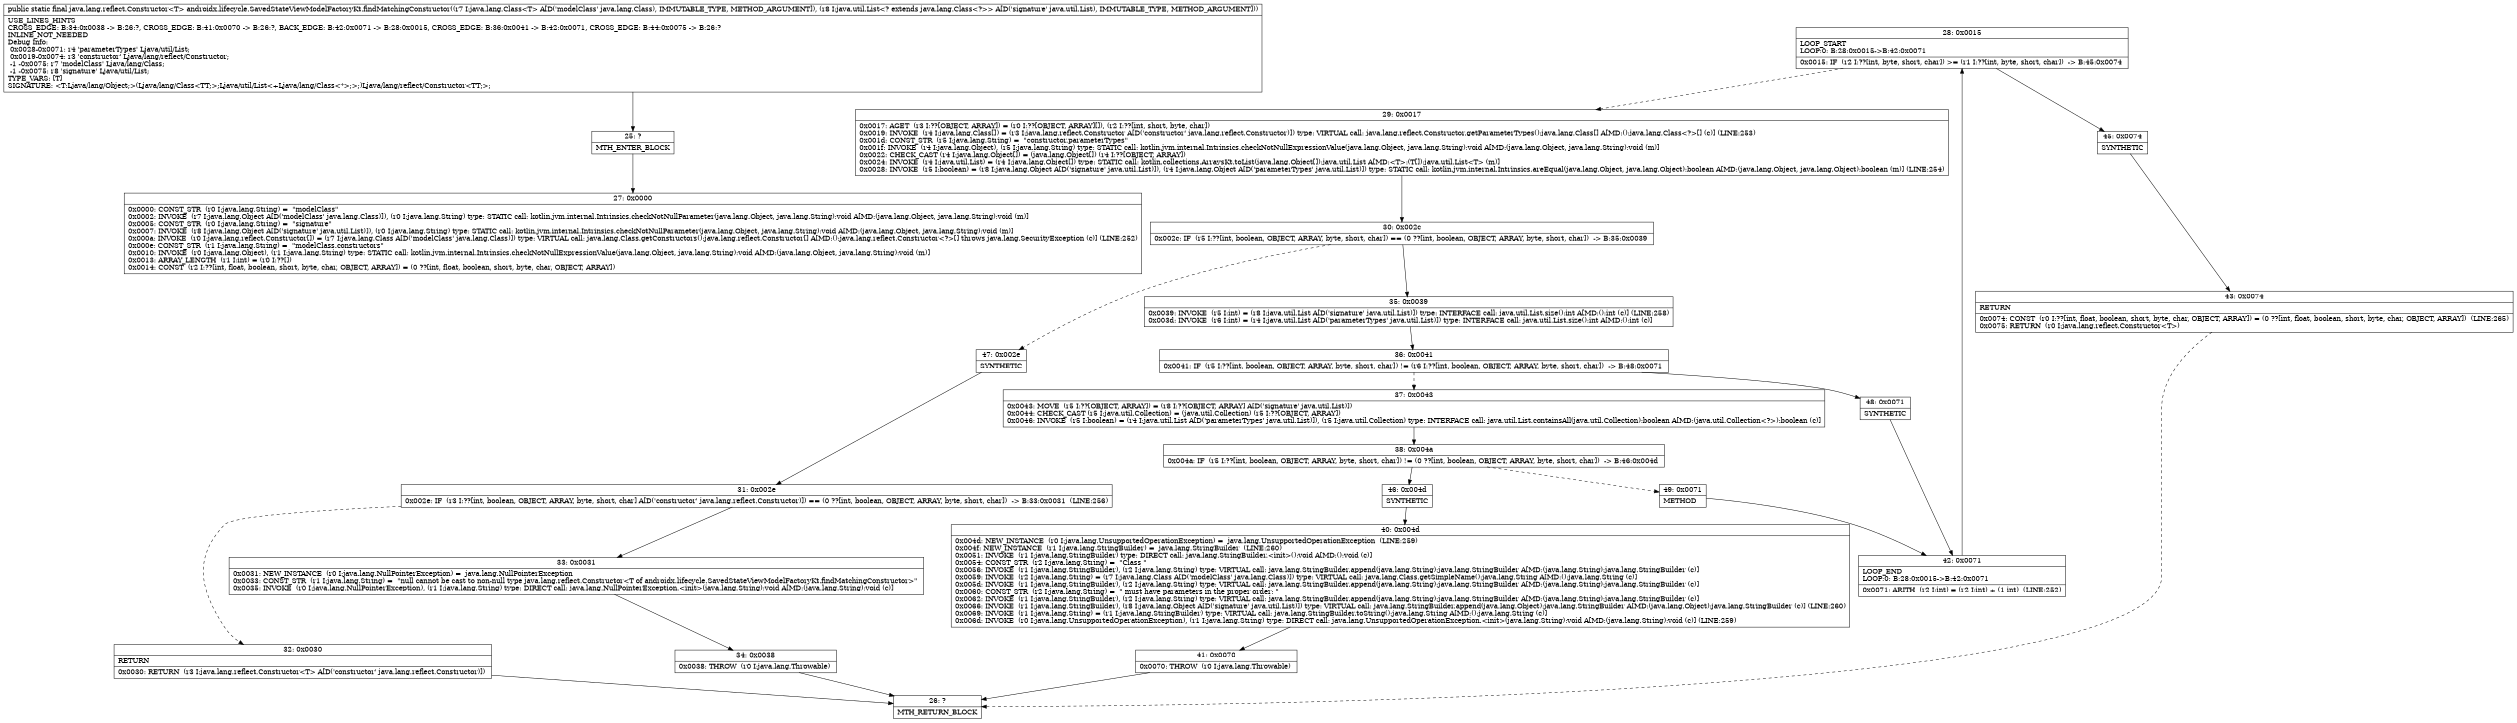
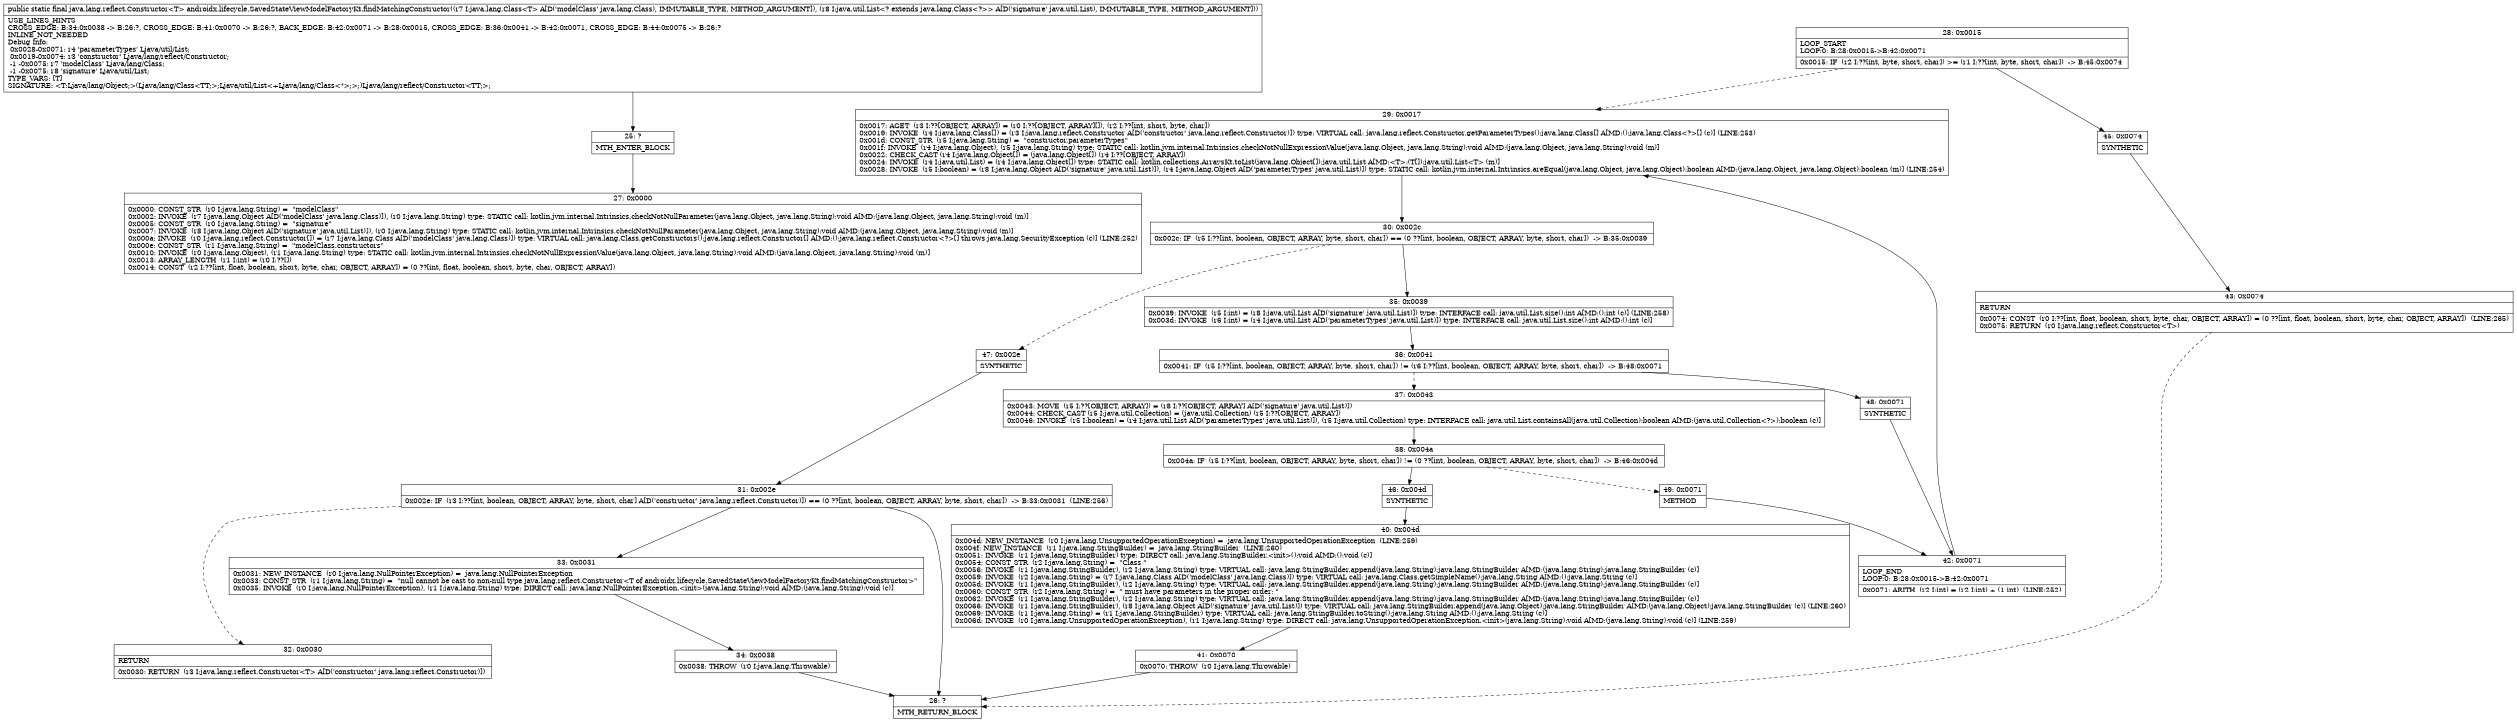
  digraph {
    node [shape=record]
    n1 [label="{25\:\ ?|MTH_ENTER_BLOCK\l}"]
    n2 [label="{27\:\ 0x0000|0x0000: CONST_STR  (r0 I:java.lang.String) =  \"modelClass\" \l0x0002: INVOKE  (r7 I:java.lang.Object A[D('modelClass' java.lang.Class)]), (r0 I:java.lang.String) type: STATIC call: kotlin.jvm.internal.Intrinsics.checkNotNullParameter(java.lang.Object, java.lang.String):void A[MD:(java.lang.Object, java.lang.String):void (m)]\l0x0005: CONST_STR  (r0 I:java.lang.String) =  \"signature\" \l0x0007: INVOKE  (r8 I:java.lang.Object A[D('signature' java.util.List)]), (r0 I:java.lang.String) type: STATIC call: kotlin.jvm.internal.Intrinsics.checkNotNullParameter(java.lang.Object, java.lang.String):void A[MD:(java.lang.Object, java.lang.String):void (m)]\l0x000a: INVOKE  (r0 I:java.lang.reflect.Constructor[]) = (r7 I:java.lang.Class A[D('modelClass' java.lang.Class)]) type: VIRTUAL call: java.lang.Class.getConstructors():java.lang.reflect.Constructor[] A[MD:():java.lang.reflect.Constructor\<?\>[] throws java.lang.SecurityException (c)] (LINE:252)\l0x000e: CONST_STR  (r1 I:java.lang.String) =  \"modelClass.constructors\" \l0x0010: INVOKE  (r0 I:java.lang.Object), (r1 I:java.lang.String) type: STATIC call: kotlin.jvm.internal.Intrinsics.checkNotNullExpressionValue(java.lang.Object, java.lang.String):void A[MD:(java.lang.Object, java.lang.String):void (m)]\l0x0013: ARRAY_LENGTH  (r1 I:int) = (r0 I:??[]) \l0x0014: CONST  (r2 I:??[int, float, boolean, short, byte, char, OBJECT, ARRAY]) = (0 ??[int, float, boolean, short, byte, char, OBJECT, ARRAY]) \l}"]
    n3 [label="{28\:\ 0x0015|LOOP_START\lLOOP:0: B:28:0x0015\-\>B:42:0x0071\l|0x0015: IF  (r2 I:??[int, byte, short, char]) \>= (r1 I:??[int, byte, short, char])  \-\> B:45:0x0074 \l}"]
    n4 [label="{29\:\ 0x0017|0x0017: AGET  (r3 I:??[OBJECT, ARRAY]) = (r0 I:??[OBJECT, ARRAY][]), (r2 I:??[int, short, byte, char]) \l0x0019: INVOKE  (r4 I:java.lang.Class[]) = (r3 I:java.lang.reflect.Constructor A[D('constructor' java.lang.reflect.Constructor)]) type: VIRTUAL call: java.lang.reflect.Constructor.getParameterTypes():java.lang.Class[] A[MD:():java.lang.Class\<?\>[] (c)] (LINE:253)\l0x001d: CONST_STR  (r5 I:java.lang.String) =  \"constructor.parameterTypes\" \l0x001f: INVOKE  (r4 I:java.lang.Object), (r5 I:java.lang.String) type: STATIC call: kotlin.jvm.internal.Intrinsics.checkNotNullExpressionValue(java.lang.Object, java.lang.String):void A[MD:(java.lang.Object, java.lang.String):void (m)]\l0x0022: CHECK_CAST (r4 I:java.lang.Object[]) = (java.lang.Object[]) (r4 I:??[OBJECT, ARRAY]) \l0x0024: INVOKE  (r4 I:java.util.List) = (r4 I:java.lang.Object[]) type: STATIC call: kotlin.collections.ArraysKt.toList(java.lang.Object[]):java.util.List A[MD:\<T\>:(T[]):java.util.List\<T\> (m)]\l0x0028: INVOKE  (r5 I:boolean) = (r8 I:java.lang.Object A[D('signature' java.util.List)]), (r4 I:java.lang.Object A[D('parameterTypes' java.util.List)]) type: STATIC call: kotlin.jvm.internal.Intrinsics.areEqual(java.lang.Object, java.lang.Object):boolean A[MD:(java.lang.Object, java.lang.Object):boolean (m)] (LINE:254)\l}"]
    n5 [label="{45\:\ 0x0074|SYNTHETIC\l}"]
    n6 [label="{30\:\ 0x002c|0x002c: IF  (r5 I:??[int, boolean, OBJECT, ARRAY, byte, short, char]) == (0 ??[int, boolean, OBJECT, ARRAY, byte, short, char])  \-\> B:35:0x0039 \l}"]
    n7 [label="{43\:\ 0x0074|RETURN\l|0x0074: CONST  (r0 I:??[int, float, boolean, short, byte, char, OBJECT, ARRAY]) = (0 ??[int, float, boolean, short, byte, char, OBJECT, ARRAY])  (LINE:265)\l0x0075: RETURN  (r0 I:java.lang.reflect.Constructor\<T\>) \l}"]
    n8 [label="{35\:\ 0x0039|0x0039: INVOKE  (r5 I:int) = (r8 I:java.util.List A[D('signature' java.util.List)]) type: INTERFACE call: java.util.List.size():int A[MD:():int (c)] (LINE:258)\l0x003d: INVOKE  (r6 I:int) = (r4 I:java.util.List A[D('parameterTypes' java.util.List)]) type: INTERFACE call: java.util.List.size():int A[MD:():int (c)]\l}"]
    n9 [label="{47\:\ 0x002e|SYNTHETIC\l}"]
    n10 [label="{36\:\ 0x0041|0x0041: IF  (r5 I:??[int, boolean, OBJECT, ARRAY, byte, short, char]) != (r6 I:??[int, boolean, OBJECT, ARRAY, byte, short, char])  \-\> B:48:0x0071 \l}"]
    n11 [label="{31\:\ 0x002e|0x002e: IF  (r3 I:??[int, boolean, OBJECT, ARRAY, byte, short, char] A[D('constructor' java.lang.reflect.Constructor)]) == (0 ??[int, boolean, OBJECT, ARRAY, byte, short, char])  \-\> B:33:0x0031  (LINE:256)\l}"]
    n12 [label="{37\:\ 0x0043|0x0043: MOVE  (r5 I:??[OBJECT, ARRAY]) = (r8 I:??[OBJECT, ARRAY] A[D('signature' java.util.List)]) \l0x0044: CHECK_CAST (r5 I:java.util.Collection) = (java.util.Collection) (r5 I:??[OBJECT, ARRAY]) \l0x0046: INVOKE  (r5 I:boolean) = (r4 I:java.util.List A[D('parameterTypes' java.util.List)]), (r5 I:java.util.Collection) type: INTERFACE call: java.util.List.containsAll(java.util.Collection):boolean A[MD:(java.util.Collection\<?\>):boolean (c)]\l}"]
    n13 [label="{48\:\ 0x0071|SYNTHETIC\l}"]
    n14 [label="{38\:\ 0x004a|0x004a: IF  (r5 I:??[int, boolean, OBJECT, ARRAY, byte, short, char]) != (0 ??[int, boolean, OBJECT, ARRAY, byte, short, char])  \-\> B:46:0x004d \l}"]
    n15 [label="{42\:\ 0x0071|LOOP_END\lLOOP:0: B:28:0x0015\-\>B:42:0x0071\l|0x0071: ARITH  (r2 I:int) = (r2 I:int) + (1 int)  (LINE:252)\l}"]
    n16 [label="{46\:\ 0x004d|SYNTHETIC\l}"]
    n17 [label="{49\:\ 0x0071|METHOD\l}"]
    n18 [label="{40\:\ 0x004d|0x004d: NEW_INSTANCE  (r0 I:java.lang.UnsupportedOperationException) =  java.lang.UnsupportedOperationException  (LINE:259)\l0x004f: NEW_INSTANCE  (r1 I:java.lang.StringBuilder) =  java.lang.StringBuilder  (LINE:260)\l0x0051: INVOKE  (r1 I:java.lang.StringBuilder) type: DIRECT call: java.lang.StringBuilder.\<init\>():void A[MD:():void (c)]\l0x0054: CONST_STR  (r2 I:java.lang.String) =  \"Class \" \l0x0056: INVOKE  (r1 I:java.lang.StringBuilder), (r2 I:java.lang.String) type: VIRTUAL call: java.lang.StringBuilder.append(java.lang.String):java.lang.StringBuilder A[MD:(java.lang.String):java.lang.StringBuilder (c)]\l0x0059: INVOKE  (r2 I:java.lang.String) = (r7 I:java.lang.Class A[D('modelClass' java.lang.Class)]) type: VIRTUAL call: java.lang.Class.getSimpleName():java.lang.String A[MD:():java.lang.String (c)]\l0x005d: INVOKE  (r1 I:java.lang.StringBuilder), (r2 I:java.lang.String) type: VIRTUAL call: java.lang.StringBuilder.append(java.lang.String):java.lang.StringBuilder A[MD:(java.lang.String):java.lang.StringBuilder (c)]\l0x0060: CONST_STR  (r2 I:java.lang.String) =  \" must have parameters in the proper order: \" \l0x0062: INVOKE  (r1 I:java.lang.StringBuilder), (r2 I:java.lang.String) type: VIRTUAL call: java.lang.StringBuilder.append(java.lang.String):java.lang.StringBuilder A[MD:(java.lang.String):java.lang.StringBuilder (c)]\l0x0066: INVOKE  (r1 I:java.lang.StringBuilder), (r8 I:java.lang.Object A[D('signature' java.util.List)]) type: VIRTUAL call: java.lang.StringBuilder.append(java.lang.Object):java.lang.StringBuilder A[MD:(java.lang.Object):java.lang.StringBuilder (c)] (LINE:260)\l0x0069: INVOKE  (r1 I:java.lang.String) = (r1 I:java.lang.StringBuilder) type: VIRTUAL call: java.lang.StringBuilder.toString():java.lang.String A[MD:():java.lang.String (c)]\l0x006d: INVOKE  (r0 I:java.lang.UnsupportedOperationException), (r1 I:java.lang.String) type: DIRECT call: java.lang.UnsupportedOperationException.\<init\>(java.lang.String):void A[MD:(java.lang.String):void (c)] (LINE:259)\l}"]
    n19 [label="{41\:\ 0x0070|0x0070: THROW  (r0 I:java.lang.Throwable) \l}"]
    n20 [label="{26\:\ ?|MTH_RETURN_BLOCK\l}"]
    n21 [label="{32\:\ 0x0030|RETURN\l|0x0030: RETURN  (r3 I:java.lang.reflect.Constructor\<T\> A[D('constructor' java.lang.reflect.Constructor)]) \l}"]
    n22 [label="{33\:\ 0x0031|0x0031: NEW_INSTANCE  (r0 I:java.lang.NullPointerException) =  java.lang.NullPointerException \l0x0033: CONST_STR  (r1 I:java.lang.String) =  \"null cannot be cast to non\-null type java.lang.reflect.Constructor\<T of androidx.lifecycle.SavedStateViewModelFactoryKt.findMatchingConstructor\>\" \l0x0035: INVOKE  (r0 I:java.lang.NullPointerException), (r1 I:java.lang.String) type: DIRECT call: java.lang.NullPointerException.\<init\>(java.lang.String):void A[MD:(java.lang.String):void (c)]\l}"]
    n23 [label="{34\:\ 0x0038|0x0038: THROW  (r0 I:java.lang.Throwable) \l}"]
    n24 [label="{public static final java.lang.reflect.Constructor\<T\> androidx.lifecycle.SavedStateViewModelFactoryKt.findMatchingConstructor((r7 I:java.lang.Class\<T\> A[D('modelClass' java.lang.Class), IMMUTABLE_TYPE, METHOD_ARGUMENT]), (r8 I:java.util.List\<? extends java.lang.Class\<?\>\> A[D('signature' java.util.List), IMMUTABLE_TYPE, METHOD_ARGUMENT]))  | USE_LINES_HINTS\lCROSS_EDGE: B:34:0x0038 \-\> B:26:?, CROSS_EDGE: B:41:0x0070 \-\> B:26:?, BACK_EDGE: B:42:0x0071 \-\> B:28:0x0015, CROSS_EDGE: B:36:0x0041 \-\> B:42:0x0071, CROSS_EDGE: B:44:0x0075 \-\> B:26:?\lINLINE_NOT_NEEDED\lDebug Info:\l  0x0028\-0x0071: r4 'parameterTypes' Ljava\/util\/List;\l  0x0019\-0x0074: r3 'constructor' Ljava\/lang\/reflect\/Constructor;\l  \-1 \-0x0075: r7 'modelClass' Ljava\/lang\/Class;\l  \-1 \-0x0075: r8 'signature' Ljava\/util\/List;\lTYPE_VARS: [T]\lSIGNATURE: \<T:Ljava\/lang\/Object;\>(Ljava\/lang\/Class\<TT;\>;Ljava\/util\/List\<+Ljava\/lang\/Class\<*\>;\>;)Ljava\/lang\/reflect\/Constructor\<TT;\>;\l}"]
    n1 -> n2
    n3 -> n4 [style=dashed]
    n3 -> n5
    n4 -> n6
    n5 -> n7
    n6 -> n8
    n6 -> n9 [style=dashed]
    n7 -> n20 [style=dashed]
    n8 -> n10
    n9 -> n11
    n10 -> n12 [style=dashed]
    n10 -> n13
    n11 -> n21 [style=dashed]
    n11 -> n22
    n12 -> n14
    n13 -> n15
    n14 -> n16
    n14 -> n17 [style=dashed]
-   n15 -> n3
+   n15 -> n4
    n16 -> n18
    n17 -> n15
    n18 -> n19
    n19 -> n20
-   n21 -> n20
+   n11 -> n20
    n22 -> n23
    n23 -> n20
    n24 -> n1
  }
